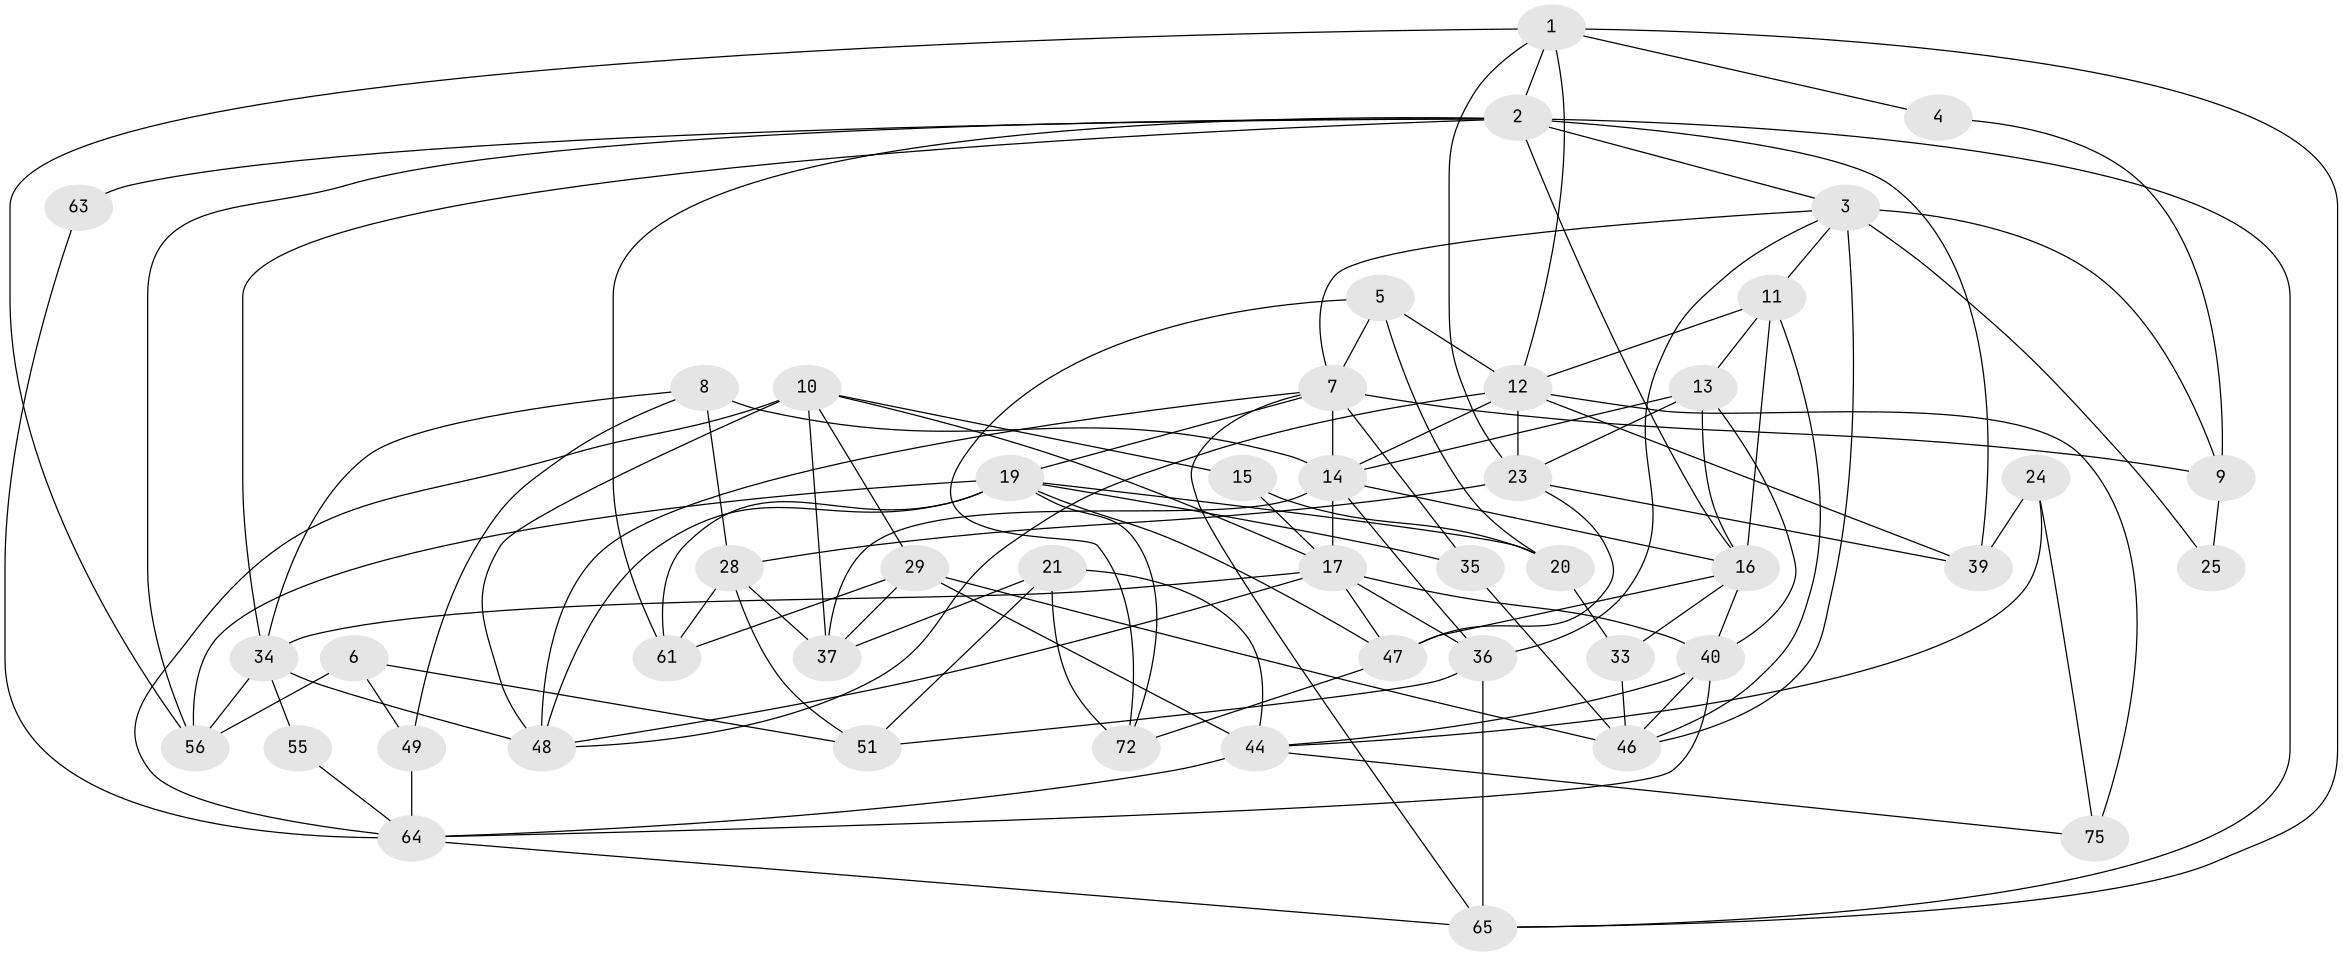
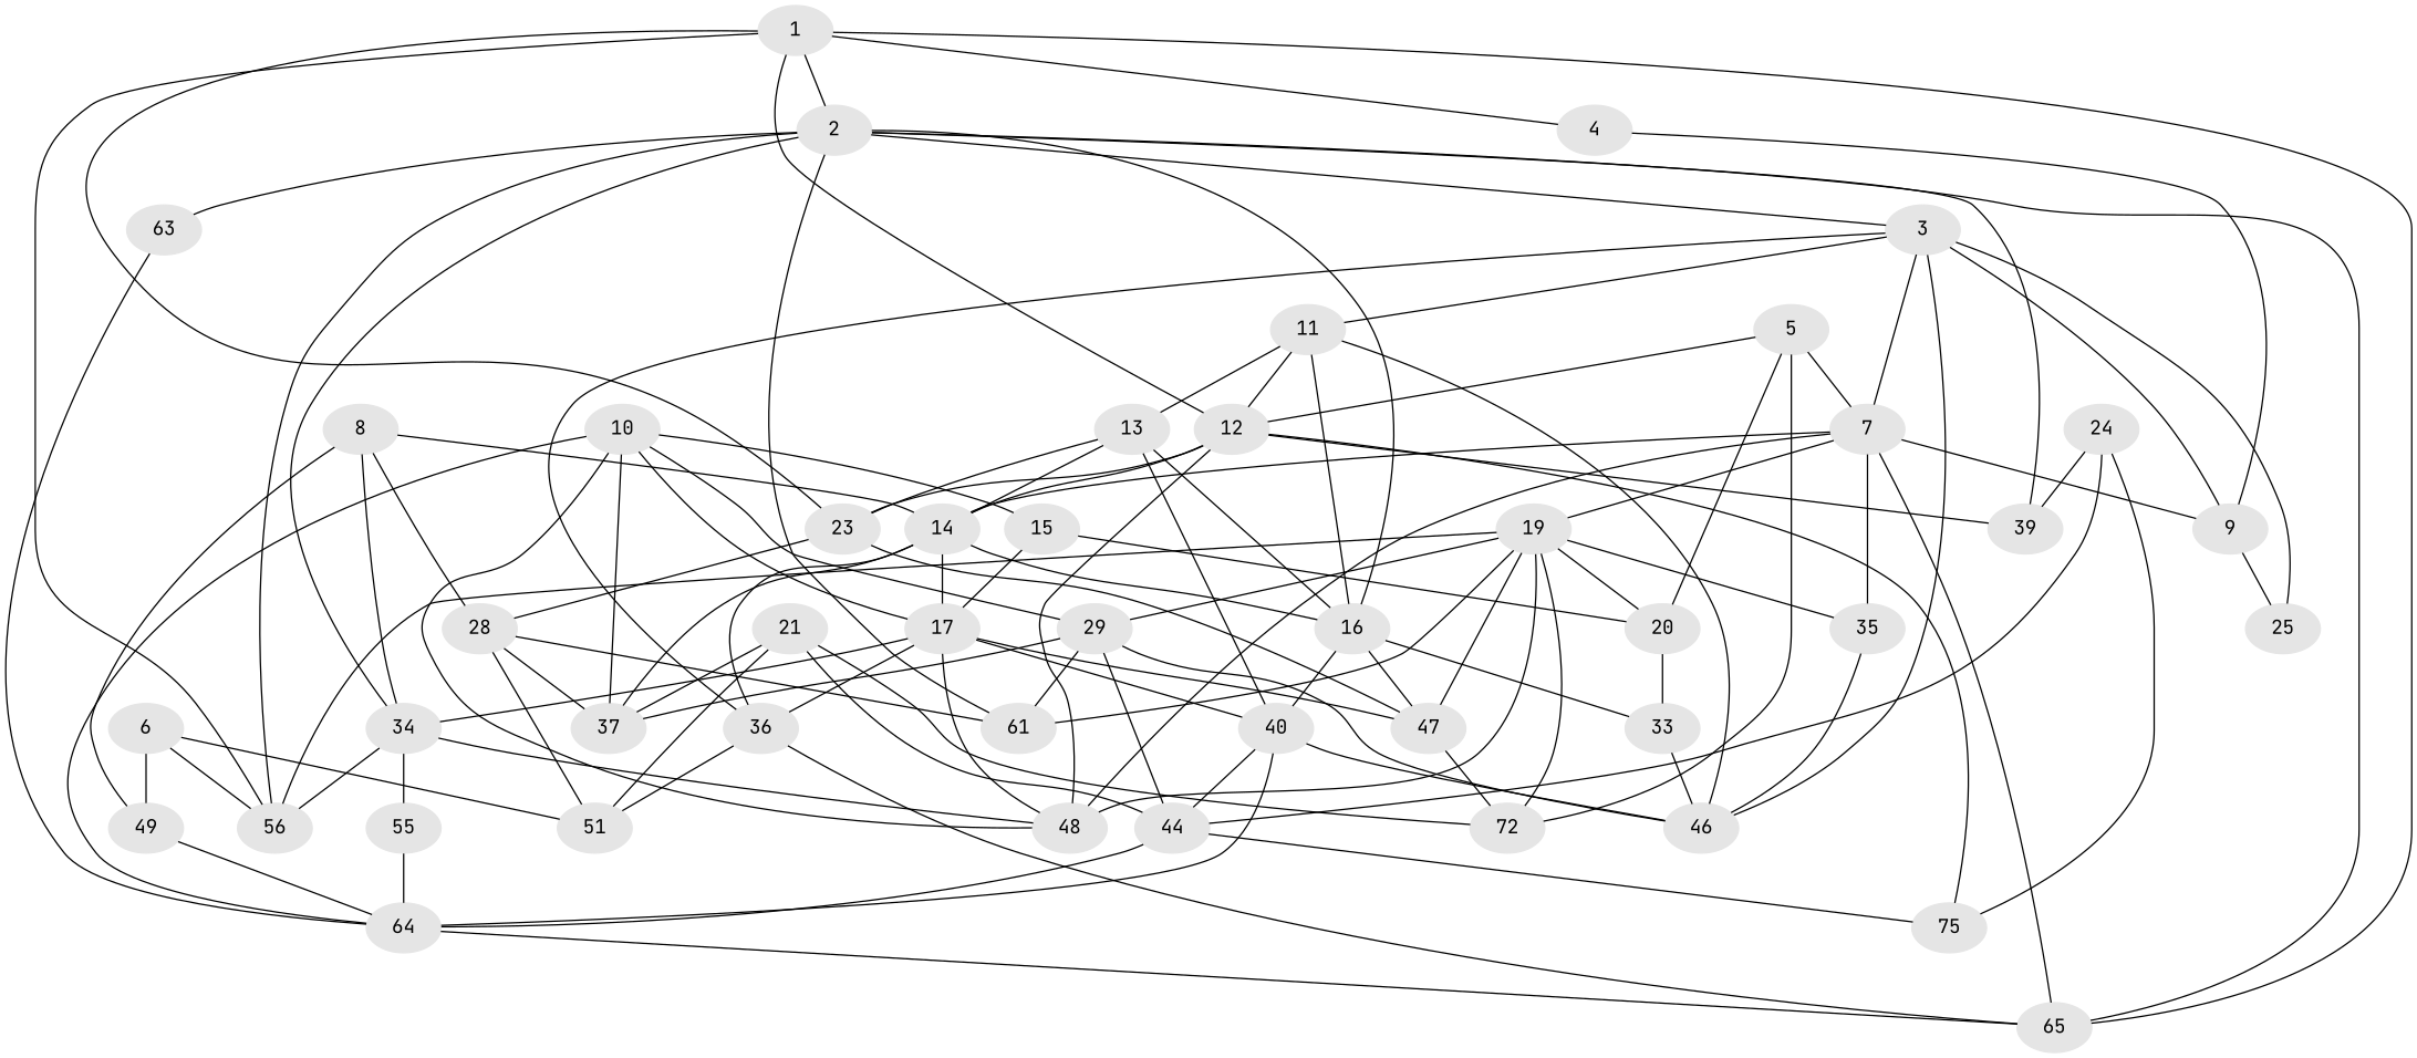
  graph {
    fontname="JetBrains Mono"
    node [color=gray90 fontname="JetBrains Mono" style=filled]
    edge [fontname="JetBrains Mono"]
    1 [super="+26"]
    2 [super="+73"]
    4
    12 [super="+52"]
    n5 [label=23 super="+58"]
    56 [super="+74"]
    65
    3 [super="+23"]
    16 [super="+57"]
    34 [super="+50"]
    39 [super="+45"]
    61
    63
    9 [super="+59"]
    14 [super="+62"]
    48 [super="+69"]
    75
    28 [super="+42"]
    n19 [label=47 super="+60"]
    7 [super="+41"]
    11 [super="+18"]
    25
    36
    46 [super="+53"]
    40 [super="+47"]
    33
    55
    64 [super="+71"]
    19 [super="+31"]
    35
    13 [super="+32"]
    51
    5 [super="+30"]
    20 [super="+68"]
    72
    6
    49
    17 [super="+27"]
    37 [super="+67"]
    29 [super="+66"]
    8
    10 [super="+70"]
    15
    44 [super="+54"]
    21 [super="+38"]
    24
    1 -- 2
    1 -- 4
    1 -- 12
    1 -- n5
    1 -- 56
    1 -- 65
    2 -- 56
    2 -- 65
    2 -- 3
    2 -- 16
    2 -- 34
    2 -- 39
    2 -- 61
    2 -- 63
    4 -- 9
    12 -- n5
    12 -- 39
    12 -- 14
    12 -- 48
    12 -- 75
-   n5 -- 39
    n5 -- 28
    n5 -- n19
    3 -- 9
    3 -- 7
    3 -- 11
    3 -- 25 [weight=2]
    3 -- 36
    3 -- 46
    16 -- n19
    16 -- 40
    16 -- 33
    34 -- 56
    34 -- 48
    34 -- 55
    63 -- 64
    9 -- 25
    14 -- 16
    14 -- 36
    14 -- 17
    14 -- 37 [weight=2]
    28 -- 61
    28 -- 51
    28 -- 37
    n19 -- 72
    7 -- 65
    7 -- 9
    7 -- 14
    7 -- 48
    7 -- 19
    7 -- 35
    11 -- 12
    11 -- 16
    11 -- 46
    11 -- 13
    36 -- 65
    36 -- 51
    40 -- 46
    40 -- 64
    40 -- 44
    33 -- 46
    55 -- 64
    64 -- 65
    19 -- 56
    19 -- 61
    19 -- 48
    19 -- n19
    19 -- 35
    19 -- 20
    19 -- 72
+   19 -- 29
    35 -- 46
    13 -- n5
    13 -- 16
    13 -- 14
    13 -- 40
    5 -- 12
    5 -- 7 [weight=2]
    5 -- 20
    5 -- 72
    20 -- 33
    6 -- 56
    6 -- 51
    6 -- 49
    49 -- 64
    17 -- 34
    17 -- 48
    17 -- n19
    17 -- 36
    17 -- 40
    29 -- 61
    29 -- 46
    29 -- 37
    29 -- 44
    8 -- 34
    8 -- 14
    8 -- 28
    8 -- 49
    10 -- 48
    10 -- 64
    10 -- 17
    10 -- 37
    10 -- 29
    10 -- 15
    15 -- 20
    15 -- 17
    44 -- 75
    44 -- 64
    21 -- 51
    21 -- 72
    21 -- 37
    21 -- 44
    24 -- 39
    24 -- 75
    24 -- 44
  }
